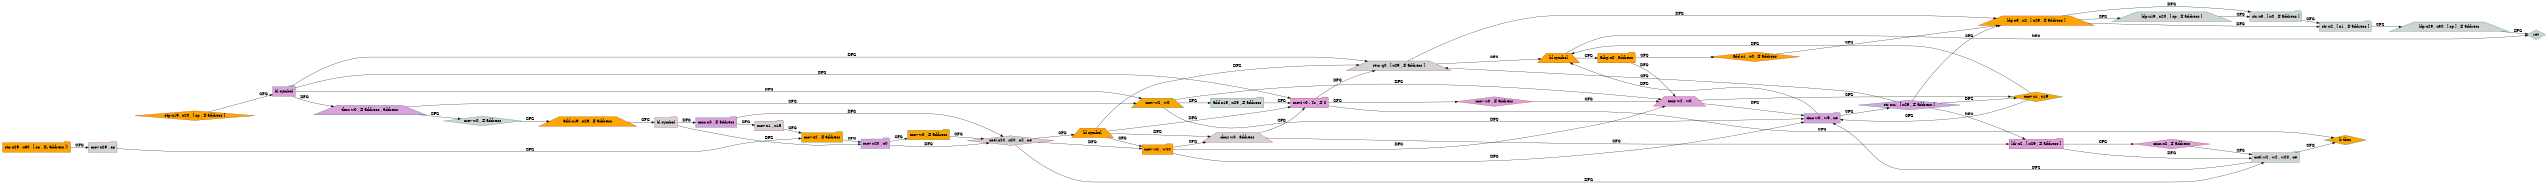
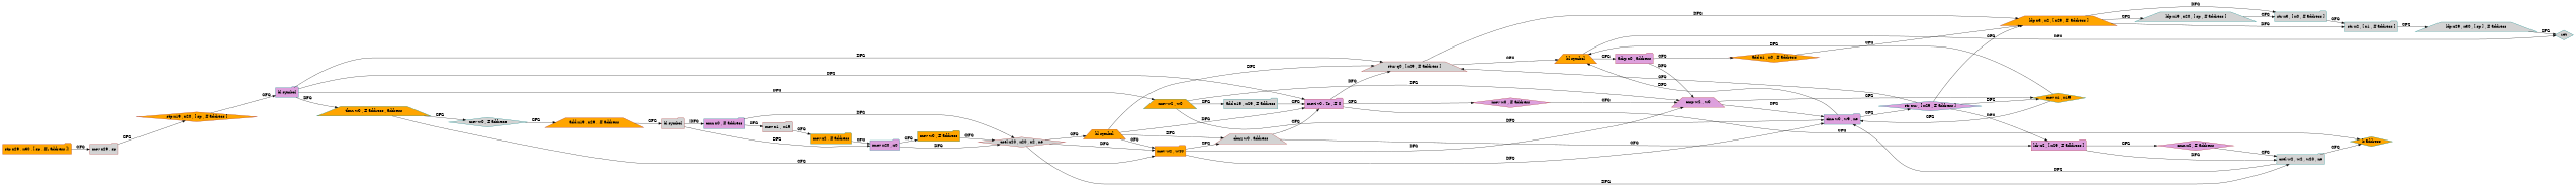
  digraph {
    rankdir=LR
    node [color=brown fillcolor=lightgrey shape=folder style=filled]
    n1 [fillcolor=orange label="stp x29 , x30 , [ sp , #- address ]!"]
    n2 [label="mov x29 , sp"]
    n3 [fillcolor=orange label="stp x19 , x20 , [ sp , # address ]" shape=diamond]
    n4 [color=teal fillcolor=plum label="bl symbol"]
-   n5 [color=teal fillcolor=plum label="tbnz w0 , # address , address" shape=trapezium]
+   n5 [color=teal fillcolor=orange label="tbnz w0 , # address , address" shape=trapezium]
    n6 [color=teal fillcolor=orange label="mov w2 , w0" shape=trapezium]
    n7 [fillcolor=plum label="movi v0 . 4s , # 0"]
    n8 [label="stur q0 , [ x29 , # address ]" shape=trapezium]
    n9 [color=teal label="mov w0 , # address" shape=diamond]
    n10 [color=teal label="add x19 , x29 , # address"]
    n11 [fillcolor=plum label="cmp w2 , w0" shape=trapezium]
    n12 [color=teal fillcolor=plum label="cinc w0 , w9 , ne"]
    n13 [fillcolor=plum label="mov w0 , # address" shape=diamond]
-   n14 [color=teal fillcolor=orange label="b tbnz" shape=diamond]
+   n14 [color=teal fillcolor=orange label="b address" shape=diamond]
    n15 [fillcolor=orange label="bl symbol" shape=trapezium]
    n16 [fillcolor=orange label="ldp x3 , x2 , [ x29 , # address ]" shape=trapezium]
    n17 [fillcolor=orange label="add x19 , x29 , # address" shape=trapezium]
    n18 [label="bl symbol"]
    n19 [color=teal fillcolor=orange label="mov x1 , x19" shape=diamond]
    n20 [color=teal fillcolor=plum label="str xzr , [ x29 , # address ]" shape=diamond]
    n21 [color=teal fillcolor=plum label="cmn x0 , # address"]
    n22 [color=teal fillcolor=plum label="mov x20 , x0"]
    n23 [label="mov x1 , x19"]
    n24 [label="csel x20 , x20 , x2 , ne" shape=diamond]
    n25 [color=teal fillcolor=orange label="mov w0 , # address"]
    n26 [color=teal fillcolor=orange label="mov x2 , # address"]
    n27 [fillcolor=orange label="bl symbol" shape=trapezium]
    n28 [fillcolor=orange label="mov w2 , w40"]
    n29 [color=teal label="csel w2 , w2 , w20 , ne"]
    n30 [label="cbnz w0 , address" shape=trapezium]
    n31 [fillcolor=plum label="ldr x2 , [ x29 , # address ]"]
    n32 [fillcolor=plum label="cmn x2 , # address" shape=diamond]
-   n33 [fillcolor=orange label="adrp x0 , address"]
+   n33 [fillcolor=plum label="adrp x0 , address"]
    n34 [color=teal label=ret shape=diamond]
    n35 [color=teal label="ldp x19 , x20 , [ sp , # address ]" shape=trapezium]
    n36 [color=teal label="str x3 , [ x0 , # address ]"]
    n37 [color=teal label="str x2 , [ x1 , # address ]"]
    n38 [fillcolor=orange label="add x1 , x0 , # address" shape=diamond]
    n39 [color=teal label="ldp x29 , x30 , [ sp ] , # address" shape=trapezium]
    n1 -> n2 [label=CFG]
-   n2 -> n26 [label=CFG]
+   n2 -> n3 [label=CFG]
    n3 -> n4 [label=CFG]
    n4 -> n5 [label=DFG]
    n4 -> n6 [label=DFG]
    n4 -> n7 [label=DFG]
    n4 -> n8 [label=DFG]
-   n5 -> n6 [label=CFG]
+   n5 -> n28 [label=CFG]
    n5 -> n9 [label=CFG]
    n6 -> n10 [label=CFG]
    n6 -> n11 [label=DFG]
    n6 -> n12 [label=DFG]
    n7 -> n8 [label=DFG]
    n7 -> n13 [label=CFG]
    n7 -> n14 [label=CFG]
    n8 -> n15 [label=CFG]
    n8 -> n16 [label=DFG]
    n9 -> n17 [label=CFG]
    n10 -> n7 [label=CFG]
    n11 -> n12 [label=DFG]
    n11 -> n19 [label=CFG]
    n12 -> n15 [label=DFG]
    n12 -> n20 [label=CFG]
    n13 -> n11 [label=CFG]
    n15 -> n33 [label=CFG]
    n15 -> n34 [label=DFG]
    n16 -> n35 [label=CFG]
    n16 -> n36 [label=DFG]
    n16 -> n37 [label=DFG]
    n17 -> n18 [label=CFG]
    n18 -> n21 [label=DFG]
    n18 -> n22 [label=DFG]
    n19 -> n12 [label=CFG]
    n19 -> n15 [label=DFG]
    n20 -> n8 [label=CFG]
    n20 -> n16 [label=CFG]
    n20 -> n19 [label=DFG]
    n20 -> n31 [label=DFG]
    n21 -> n23 [label=CFG]
    n21 -> n24 [label=DFG]
    n22 -> n24 [label=DFG]
    n22 -> n25 [label=CFG]
    n23 -> n26 [label=CFG]
    n24 -> n27 [label=CFG]
    n24 -> n28 [label=DFG]
    n24 -> n29 [label=DFG]
    n25 -> n24 [label=CFG]
    n26 -> n22 [label=CFG]
    n27 -> n7 [label=DFG]
    n27 -> n8 [label=DFG]
    n27 -> n28 [label=CFG]
    n27 -> n30 [label=DFG]
    n28 -> n11 [label=DFG]
    n28 -> n12 [label=DFG]
    n28 -> n30 [label=CFG]
    n29 -> n12 [label=DFG]
    n29 -> n14 [label=CFG]
    n30 -> n7 [label=CFG]
    n30 -> n31 [label=CFG]
    n31 -> n29 [label=DFG]
    n31 -> n32 [label=CFG]
    n32 -> n29 [label=CFG]
    n33 -> n11 [label=DFG]
    n33 -> n38 [label=CFG]
    n35 -> n36 [label=CFG]
    n36 -> n37 [label=CFG]
    n37 -> n39 [label=CFG]
    n38 -> n16 [label=CFG]
    n39 -> n34 [label=CFG]
  }
